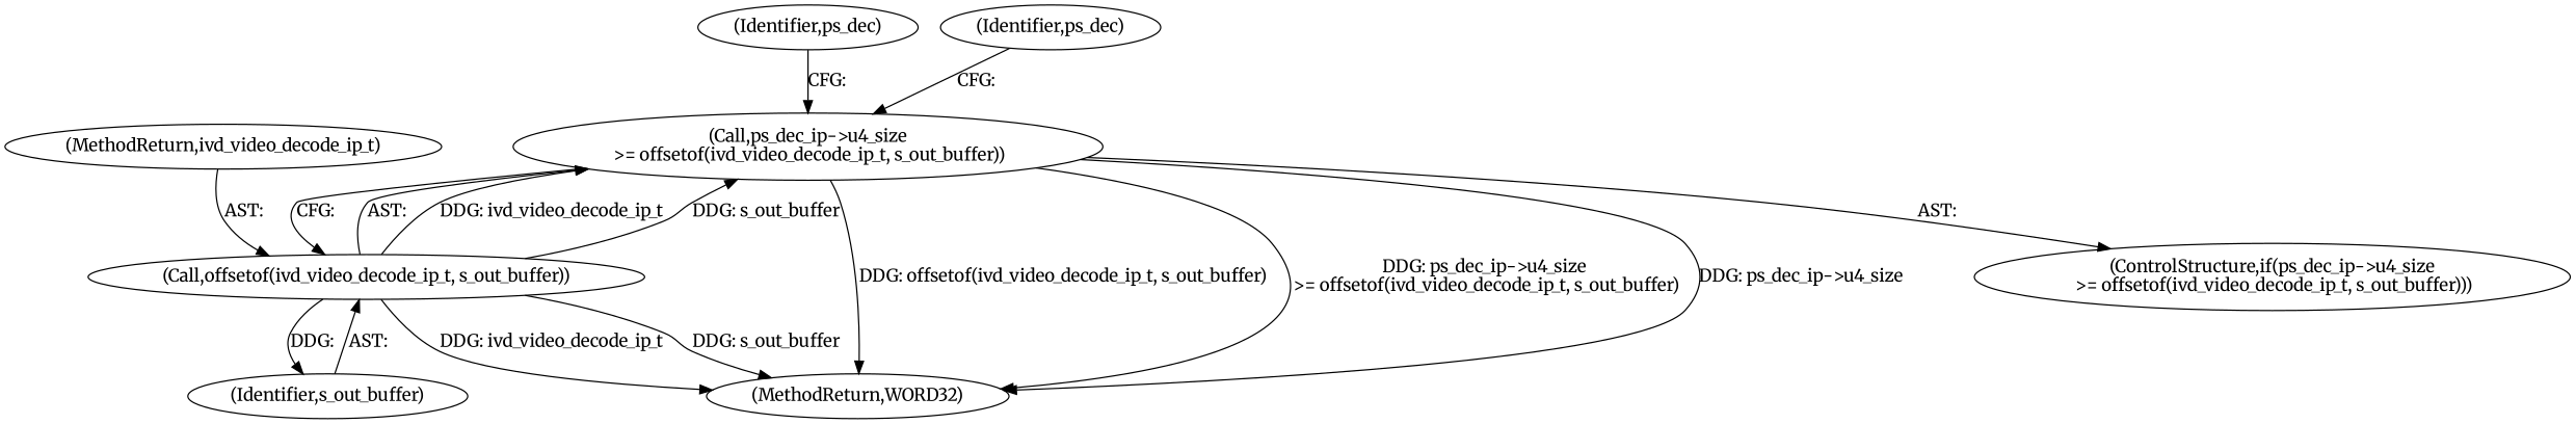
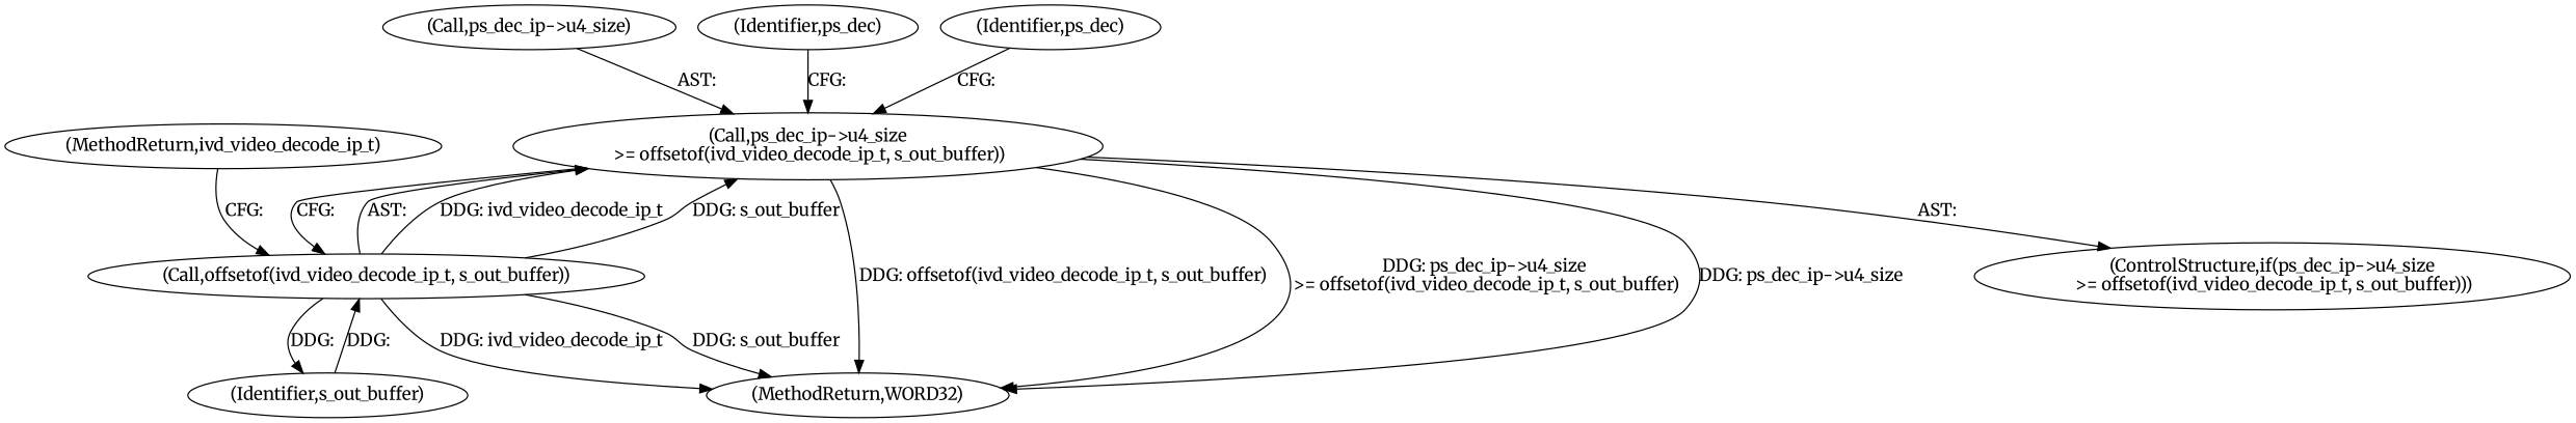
  digraph {
    fontname=Merriweather
    node [fontname=Merriweather]
    edge [fontname=Merriweather]
    n1 [label="(Call,ps_dec_ip->u4_size\n >= offsetof(ivd_video_decode_ip_t, s_out_buffer))"]
    n2 [label="(Call,offsetof(ivd_video_decode_ip_t, s_out_buffer))"]
    n3 [label="(MethodReturn,WORD32)"]
    n4 [label="(ControlStructure,if(ps_dec_ip->u4_size\n >= offsetof(ivd_video_decode_ip_t, s_out_buffer)))"]
    n5 [label="(Identifier,s_out_buffer)"]
+   n6 [label="(Call,ps_dec_ip->u4_size)"]
    n7 [label="(Identifier,ps_dec)"]
    n8 [label="(MethodReturn,ivd_video_decode_ip_t)"]
    n9 [label="(Identifier,ps_dec)"]
    n1 -> n2 [label="CFG: "]
    n1 -> n3 [label="DDG: offsetof(ivd_video_decode_ip_t, s_out_buffer)"]
    n1 -> n3 [label="DDG: ps_dec_ip->u4_size\n >= offsetof(ivd_video_decode_ip_t, s_out_buffer)"]
    n1 -> n3 [label="DDG: ps_dec_ip->u4_size"]
    n1 -> n4 [label="AST: "]
    n2 -> n1 [label="AST: "]
    n2 -> n1 [label="DDG: ivd_video_decode_ip_t"]
    n2 -> n1 [label="DDG: s_out_buffer"]
    n2 -> n3 [label="DDG: ivd_video_decode_ip_t"]
    n2 -> n3 [label="DDG: s_out_buffer"]
    n2 -> n5 [label="DDG: "]
-   n5 -> n2 [label="AST: "]
+   n5 -> n2 [label="DDG: "]
+   n6 -> n1 [label="AST: "]
    n7 -> n1 [label="CFG: "]
-   n8 -> n2 [label="AST: "]
+   n8 -> n2 [label="CFG: "]
    n9 -> n1 [label="CFG: "]
  }
